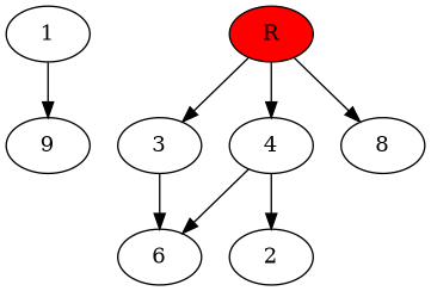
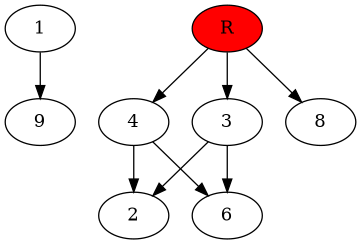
  digraph {
    1
    9
    3
    2
    6
    4
    R [fillcolor="#ff0000" style=filled]
    8
    1 -> 9
+   3 -> 2
    3 -> 6
    4 -> 2
    4 -> 6
    R -> 3
    R -> 4
    R -> 8
  }
